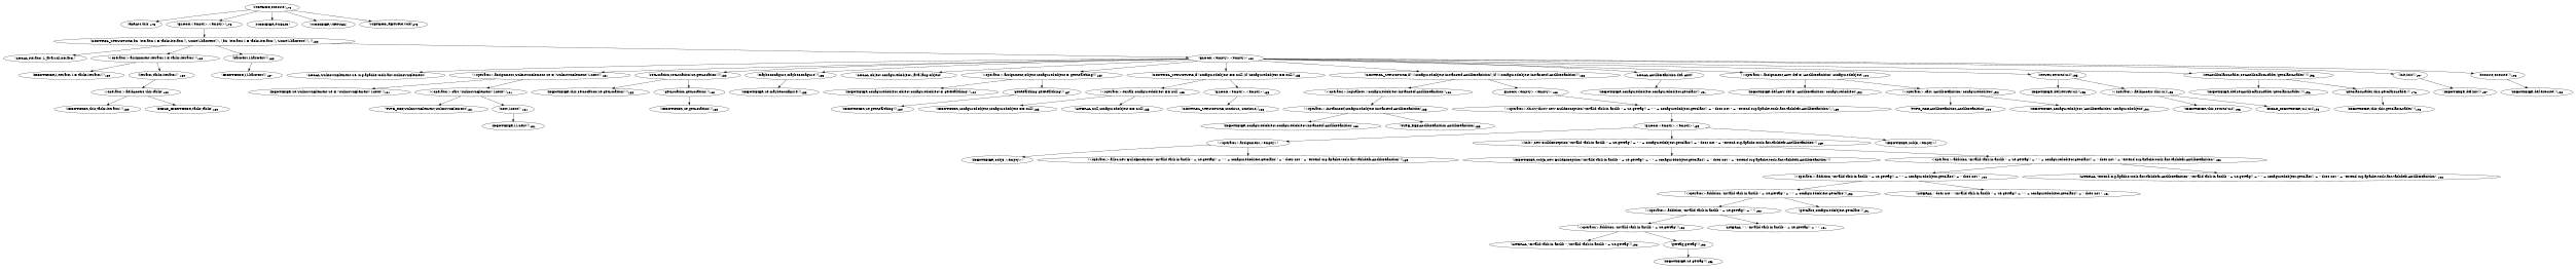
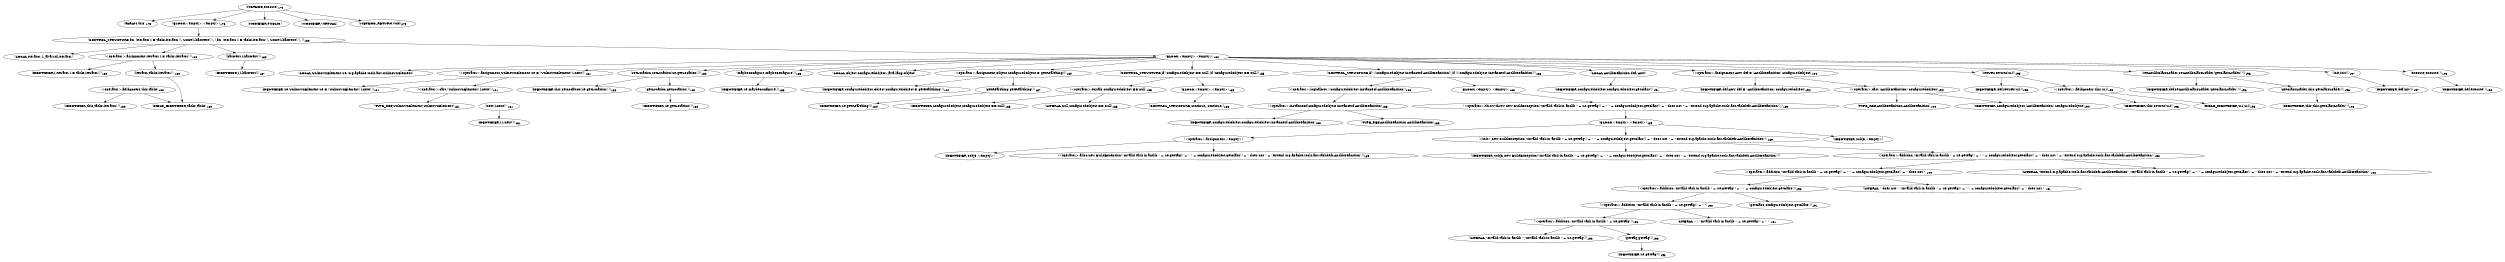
  digraph {
    n1 [label=<(METHOD,execute)<SUB>179</SUB>>]
    n2 [label=<(PARAM,this)<SUB>179</SUB>>]
    n3 [label=<(BLOCK,&lt;empty&gt;,&lt;empty&gt;)<SUB>179</SUB>>]
    n4 [label=<(MODIFIER,PUBLIC)>]
    n5 [label=<(MODIFIER,VIRTUAL)>]
    n6 [label=<(METHOD_RETURN,void)<SUB>279</SUB>>]
    n7 [label=<(CONTROL_STRUCTURE,for (Iterator i = tasks.iterator(); Some(i.hasNext()); ),for (Iterator i = tasks.iterator(); Some(i.hasNext()); ))<SUB>180</SUB>>]
    n8 [label=<(LOCAL,Iterator i: java.util.Iterator)>]
    n9 [label=<(&lt;operator&gt;.assignment,Iterator i = tasks.iterator())<SUB>180</SUB>>]
    n10 [label=<(hasNext,i.hasNext())<SUB>180</SUB>>]
    n11 [label=<(BLOCK,&lt;empty&gt;,&lt;empty&gt;)<SUB>180</SUB>>]
    n12 [label=<(IDENTIFIER,i,Iterator i = tasks.iterator())<SUB>180</SUB>>]
    n13 [label=<(iterator,tasks.iterator())<SUB>180</SUB>>]
    n14 [label=<(IDENTIFIER,i,i.hasNext())<SUB>187</SUB>>]
    n15 [label=<(LOCAL,UnknownElement ue: org.apache.tools.ant.UnknownElement)>]
    n16 [label=<(&lt;operator&gt;.assignment,UnknownElement ue = (UnknownElement) i.next())<SUB>181</SUB>>]
    n17 [label=<(setLocation,setLocation(ue.getLocation()))<SUB>182</SUB>>]
    n18 [label=<(maybeConfigure,maybeConfigure())<SUB>183</SUB>>]
    n19 [label=<(LOCAL,Object configuredObject: java.lang.Object)>]
    n20 [label=<(&lt;operator&gt;.assignment,Object configuredObject = getRealThing())<SUB>184</SUB>>]
    n21 [label=<(CONTROL_STRUCTURE,if (configuredObject == null),if (configuredObject == null))<SUB>185</SUB>>]
    n22 [label=<(CONTROL_STRUCTURE,if (!(configuredObject instanceof AntlibDefinition)),if (!(configuredObject instanceof AntlibDefinition)))<SUB>188</SUB>>]
    n23 [label=<(LOCAL,AntlibDefinition def: ANY)>]
    n24 [label=<(&lt;operator&gt;.assignment,ANY def = (AntlibDefinition) configuredObject)<SUB>194</SUB>>]
    n25 [label=<(setURI,setURI(uri))<SUB>195</SUB>>]
    n26 [label=<(setAntlibClassLoader,setAntlibClassLoader(getClassLoader()))<SUB>196</SUB>>]
    n27 [label=<(init,init())<SUB>197</SUB>>]
    n28 [label=<(execute,execute())<SUB>198</SUB>>]
    n29 [label=<(&lt;operator&gt;.fieldAccess,this.tasks)<SUB>180</SUB>>]
    n30 [label=<(IDENTIFIER,this,tasks.iterator())<SUB>180</SUB>>]
    n31 [label=<(FIELD_IDENTIFIER,tasks,tasks)<SUB>180</SUB>>]
    n32 [label=<(IDENTIFIER,ue,UnknownElement ue = (UnknownElement) i.next())<SUB>181</SUB>>]
    n33 [label=<(&lt;operator&gt;.cast,(UnknownElement) i.next())<SUB>181</SUB>>]
    n34 [label=<(IDENTIFIER,this,setLocation(ue.getLocation()))<SUB>182</SUB>>]
    n35 [label=<(getLocation,getLocation())<SUB>182</SUB>>]
    n36 [label=<(IDENTIFIER,ue,maybeConfigure())<SUB>183</SUB>>]
    n37 [label=<(IDENTIFIER,configuredObject,Object configuredObject = getRealThing())<SUB>184</SUB>>]
    n38 [label=<(getRealThing,getRealThing())<SUB>187</SUB>>]
    n39 [label=<(&lt;operator&gt;.equals,configuredObject == null)<SUB>185</SUB>>]
    n40 [label=<(BLOCK,&lt;empty&gt;,&lt;empty&gt;)<SUB>185</SUB>>]
    n41 [label=<(&lt;operator&gt;.logicalNot,!(configuredObject instanceof AntlibDefinition))<SUB>188</SUB>>]
    n42 [label=<(BLOCK,&lt;empty&gt;,&lt;empty&gt;)<SUB>188</SUB>>]
    n43 [label=<(IDENTIFIER,configuredObject,configuredObject.getClass())<SUB>191</SUB>>]
    n44 [label=<(IDENTIFIER,def,ANY def = (AntlibDefinition) configuredObject)<SUB>194</SUB>>]
    n45 [label=<(&lt;operator&gt;.cast,(AntlibDefinition) configuredObject)<SUB>194</SUB>>]
    n46 [label=<(IDENTIFIER,def,setURI(uri))<SUB>195</SUB>>]
    n47 [label=<(&lt;operator&gt;.fieldAccess,this.uri)<SUB>195</SUB>>]
    n48 [label=<(IDENTIFIER,def,setAntlibClassLoader(getClassLoader()))<SUB>196</SUB>>]
-   n49 [label=<(getClassLoader,this.getClassLoader())<SUB>176</SUB>>]
+   n49 [label=<(getClassLoader,this.getClassLoader())<SUB>196</SUB>>]
    n50 [label=<(IDENTIFIER,def,init())<SUB>197</SUB>>]
    n51 [label=<(IDENTIFIER,def,execute())<SUB>198</SUB>>]
    n52 [label=<(TYPE_REF,UnknownElement,UnknownElement)<SUB>181</SUB>>]
    n53 [label=<(next,i.next())<SUB>181</SUB>>]
    n54 [label=<(IDENTIFIER,i,i.next())<SUB>181</SUB>>]
    n55 [label=<(IDENTIFIER,ue,getLocation())<SUB>182</SUB>>]
    n56 [label=<(IDENTIFIER,ue,getRealThing())<SUB>184</SUB>>]
    n57 [label=<(IDENTIFIER,configuredObject,configuredObject == null)<SUB>185</SUB>>]
    n58 [label=<(LITERAL,null,configuredObject == null)<SUB>185</SUB>>]
    n59 [label=<(CONTROL_STRUCTURE,continue;,continue;)<SUB>186</SUB>>]
    n60 [label=<(&lt;operator&gt;.instanceOf,configuredObject instanceof AntlibDefinition)<SUB>188</SUB>>]
    n61 [label=<(&lt;operator&gt;.throw,throw new BuildException(&quot;Invalid task in antlib &quot; + ue.getTag() + &quot; &quot; + configuredObject.getClass() + &quot; does not &quot; + &quot;extend org.apache.tools.ant.taskdefs.AntlibDefinition&quot;);)<SUB>189</SUB>>]
    n62 [label=<(IDENTIFIER,configuredObject,configuredObject instanceof AntlibDefinition)<SUB>188</SUB>>]
    n63 [label=<(TYPE_REF,AntlibDefinition,AntlibDefinition)<SUB>188</SUB>>]
    n64 [label=<(BLOCK,&lt;empty&gt;,&lt;empty&gt;)<SUB>189</SUB>>]
    n65 [label=<(&lt;operator&gt;.assignment,&lt;empty&gt;)>]
    n66 [label=<(&lt;init&gt;,new BuildException(&quot;Invalid task in antlib &quot; + ue.getTag() + &quot; &quot; + configuredObject.getClass() + &quot; does not &quot; + &quot;extend org.apache.tools.ant.taskdefs.AntlibDefinition&quot;))<SUB>189</SUB>>]
    n67 [label=<(IDENTIFIER,$obj5,&lt;empty&gt;)>]
    n68 [label=<(IDENTIFIER,$obj5,&lt;empty&gt;)>]
    n69 [label=<(&lt;operator&gt;.alloc,new BuildException(&quot;Invalid task in antlib &quot; + ue.getTag() + &quot; &quot; + configuredObject.getClass() + &quot; does not &quot; + &quot;extend org.apache.tools.ant.taskdefs.AntlibDefinition&quot;))<SUB>189</SUB>>]
    n70 [label=<(IDENTIFIER,$obj5,new BuildException(&quot;Invalid task in antlib &quot; + ue.getTag() + &quot; &quot; + configuredObject.getClass() + &quot; does not &quot; + &quot;extend org.apache.tools.ant.taskdefs.AntlibDefinition&quot;))>]
    n71 [label=<(&lt;operator&gt;.addition,&quot;Invalid task in antlib &quot; + ue.getTag() + &quot; &quot; + configuredObject.getClass() + &quot; does not &quot; + &quot;extend org.apache.tools.ant.taskdefs.AntlibDefinition&quot;)<SUB>190</SUB>>]
    n72 [label=<(&lt;operator&gt;.addition,&quot;Invalid task in antlib &quot; + ue.getTag() + &quot; &quot; + configuredObject.getClass() + &quot; does not &quot;)<SUB>190</SUB>>]
    n73 [label=<(LITERAL,&quot;extend org.apache.tools.ant.taskdefs.AntlibDefinition&quot;,&quot;Invalid task in antlib &quot; + ue.getTag() + &quot; &quot; + configuredObject.getClass() + &quot; does not &quot; + &quot;extend org.apache.tools.ant.taskdefs.AntlibDefinition&quot;)<SUB>192</SUB>>]
    n74 [label=<(&lt;operator&gt;.addition,&quot;Invalid task in antlib &quot; + ue.getTag() + &quot; &quot; + configuredObject.getClass())<SUB>190</SUB>>]
    n75 [label=<(LITERAL,&quot; does not &quot;,&quot;Invalid task in antlib &quot; + ue.getTag() + &quot; &quot; + configuredObject.getClass() + &quot; does not &quot;)<SUB>191</SUB>>]
    n76 [label=<(&lt;operator&gt;.addition,&quot;Invalid task in antlib &quot; + ue.getTag() + &quot; &quot;)<SUB>190</SUB>>]
    n77 [label=<(getClass,configuredObject.getClass())<SUB>191</SUB>>]
    n78 [label=<(&lt;operator&gt;.addition,&quot;Invalid task in antlib &quot; + ue.getTag())<SUB>190</SUB>>]
    n79 [label=<(LITERAL,&quot; &quot;,&quot;Invalid task in antlib &quot; + ue.getTag() + &quot; &quot;)<SUB>191</SUB>>]
    n80 [label=<(LITERAL,&quot;Invalid task in antlib &quot;,&quot;Invalid task in antlib &quot; + ue.getTag())<SUB>190</SUB>>]
    n81 [label=<(getTag,getTag())<SUB>190</SUB>>]
    n82 [label=<(IDENTIFIER,ue,getTag())<SUB>190</SUB>>]
    n83 [label=<(TYPE_REF,AntlibDefinition,AntlibDefinition)<SUB>194</SUB>>]
    n84 [label=<(IDENTIFIER,configuredObject,(AntlibDefinition) configuredObject)<SUB>194</SUB>>]
    n85 [label=<(IDENTIFIER,this,setURI(uri))<SUB>195</SUB>>]
    n86 [label=<(FIELD_IDENTIFIER,uri,uri)<SUB>195</SUB>>]
    n87 [label=<(IDENTIFIER,this,this.getClassLoader())<SUB>196</SUB>>]
    n1 -> n2
    n1 -> n3
    n1 -> n4
    n1 -> n5
    n1 -> n6
    n3 -> n7
    n7 -> n8
    n7 -> n9
    n7 -> n10
    n7 -> n11
    n9 -> n12
    n9 -> n13
    n10 -> n14
    n11 -> n15
    n11 -> n16
    n11 -> n17
    n11 -> n18
    n11 -> n19
    n11 -> n20
    n11 -> n21
    n11 -> n22
    n11 -> n23
    n11 -> n24
    n11 -> n25
    n11 -> n26
    n11 -> n27
    n11 -> n28
-   n13 -> n29
+   n13 -> n31
    n16 -> n32
    n16 -> n33
    n17 -> n34
    n17 -> n35
    n18 -> n36
    n20 -> n37
    n20 -> n38
    n21 -> n39
    n21 -> n40
    n22 -> n41
    n22 -> n42
    n23 -> n43
    n24 -> n44
    n24 -> n45
    n25 -> n46
    n25 -> n47
    n26 -> n48
    n26 -> n49
    n27 -> n50
    n28 -> n51
    n29 -> n30
    n29 -> n31
    n33 -> n52
-   n33 -> n53
    n35 -> n55
    n38 -> n56
    n39 -> n57
    n39 -> n58
    n40 -> n59
    n41 -> n60
    n42 -> n61
    n45 -> n83
    n45 -> n84
    n47 -> n85
    n47 -> n86
    n49 -> n87
    n53 -> n54
    n60 -> n62
    n60 -> n63
    n61 -> n64
    n64 -> n65
    n64 -> n66
    n64 -> n67
    n65 -> n68
    n65 -> n69
    n66 -> n70
    n66 -> n71
    n71 -> n72
    n71 -> n73
    n72 -> n74
    n72 -> n75
    n74 -> n76
    n74 -> n77
    n76 -> n78
    n76 -> n79
    n78 -> n80
    n78 -> n81
    n81 -> n82
  }
